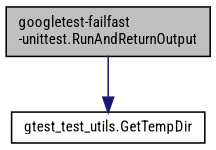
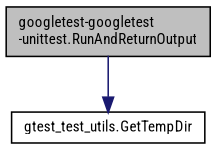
  digraph {
    rankdir=TB
    fontname="Roboto Condensed"
    node [color=black fontname="Roboto Condensed" fontsize=10 shape=record]
-   n1 [fillcolor=grey75 fontcolor=black height=0.2 label="googletest-failfast\l-unittest.RunAndReturnOutput" style=filled width=0.4]
+   n1 [fillcolor=grey75 fontcolor=black height=0.2 label="googletest-googletest\l-unittest.RunAndReturnOutput" style=filled width=0.4]
    n2 [height=0.2 label="gtest_test_utils.GetTempDir" width=0.4]
    n1 -> n2 [color=midnightblue fontname="Roboto Condensed" fontsize=10 labelfontname=Helvetica labelfontsize=10 style=solid]
  }
